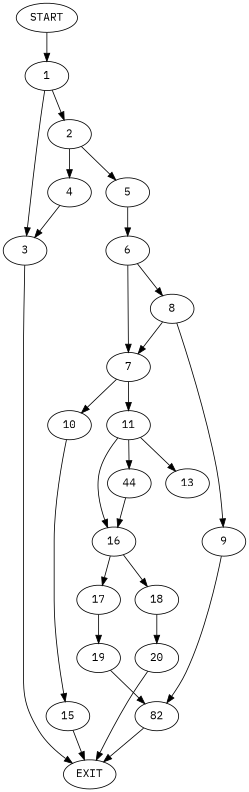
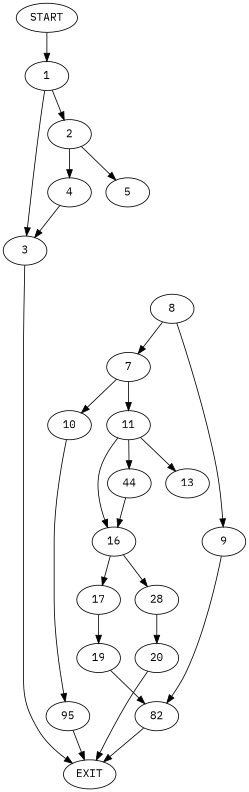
  digraph {
    fontname="IBM Plex Mono"
    node [fontname="IBM Plex Mono"]
    edge [fontname="IBM Plex Mono"]
    n1 [label=START]
    1
    2
    3
    n5 [label=EXIT]
    4
    5
-   6
    7
    8
    10
    11
    9
-   15
+   15 [label=95]
    16
    13
    n17 [label=44]
    n18 [label=82]
    17
-   18
+   18 [label=28]
    19
    20
    n1 -> 1
    1 -> 2
    1 -> 3
    2 -> 4
    2 -> 5
    3 -> n5
    4 -> 3
-   5 -> 6
-   6 -> 7
-   6 -> 8
    7 -> 10
    7 -> 11
    8 -> 7
    8 -> 9
    10 -> 15
    11 -> 16
    11 -> 13
    11 -> n17
    9 -> n18
    15 -> n5
    16 -> 17
    16 -> 18
    n17 -> 16
    n18 -> n5
    17 -> 19
    18 -> 20
    19 -> n18
    20 -> n5
  }
